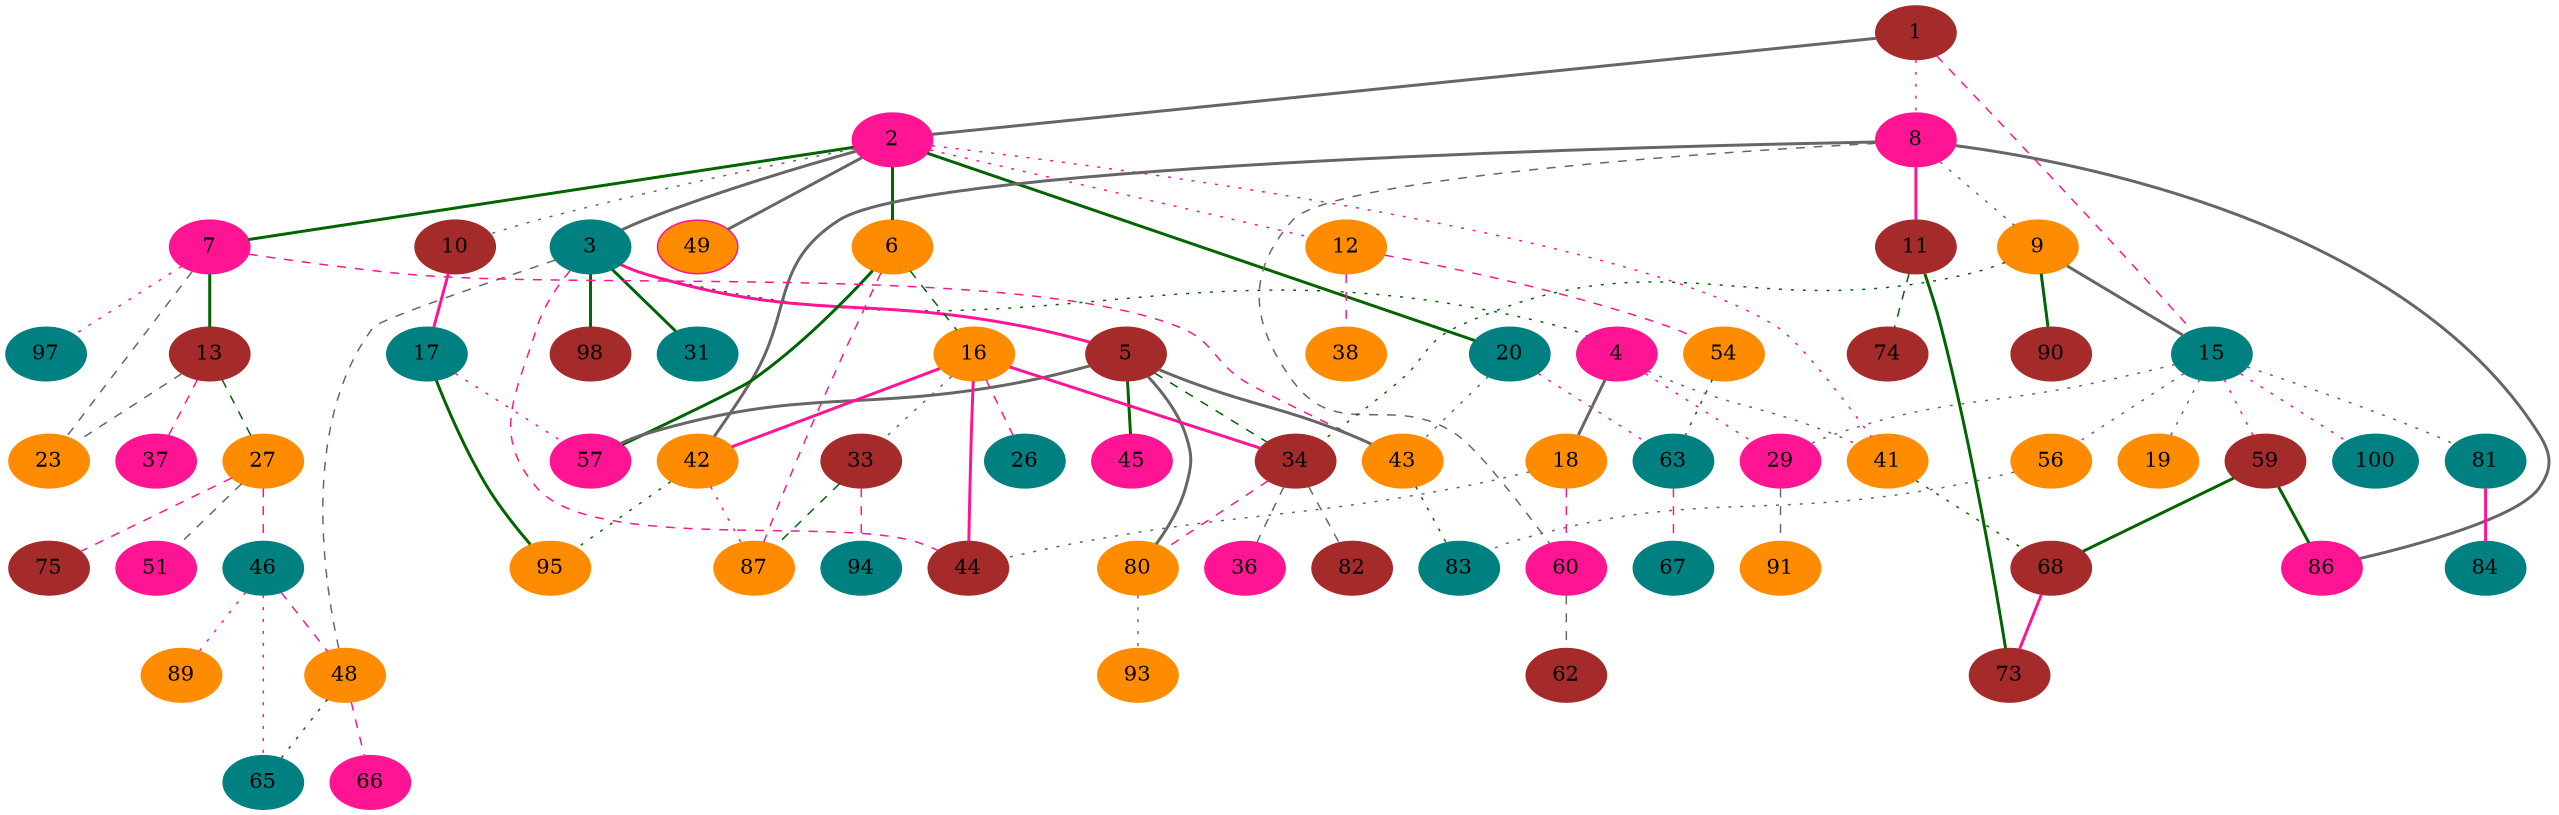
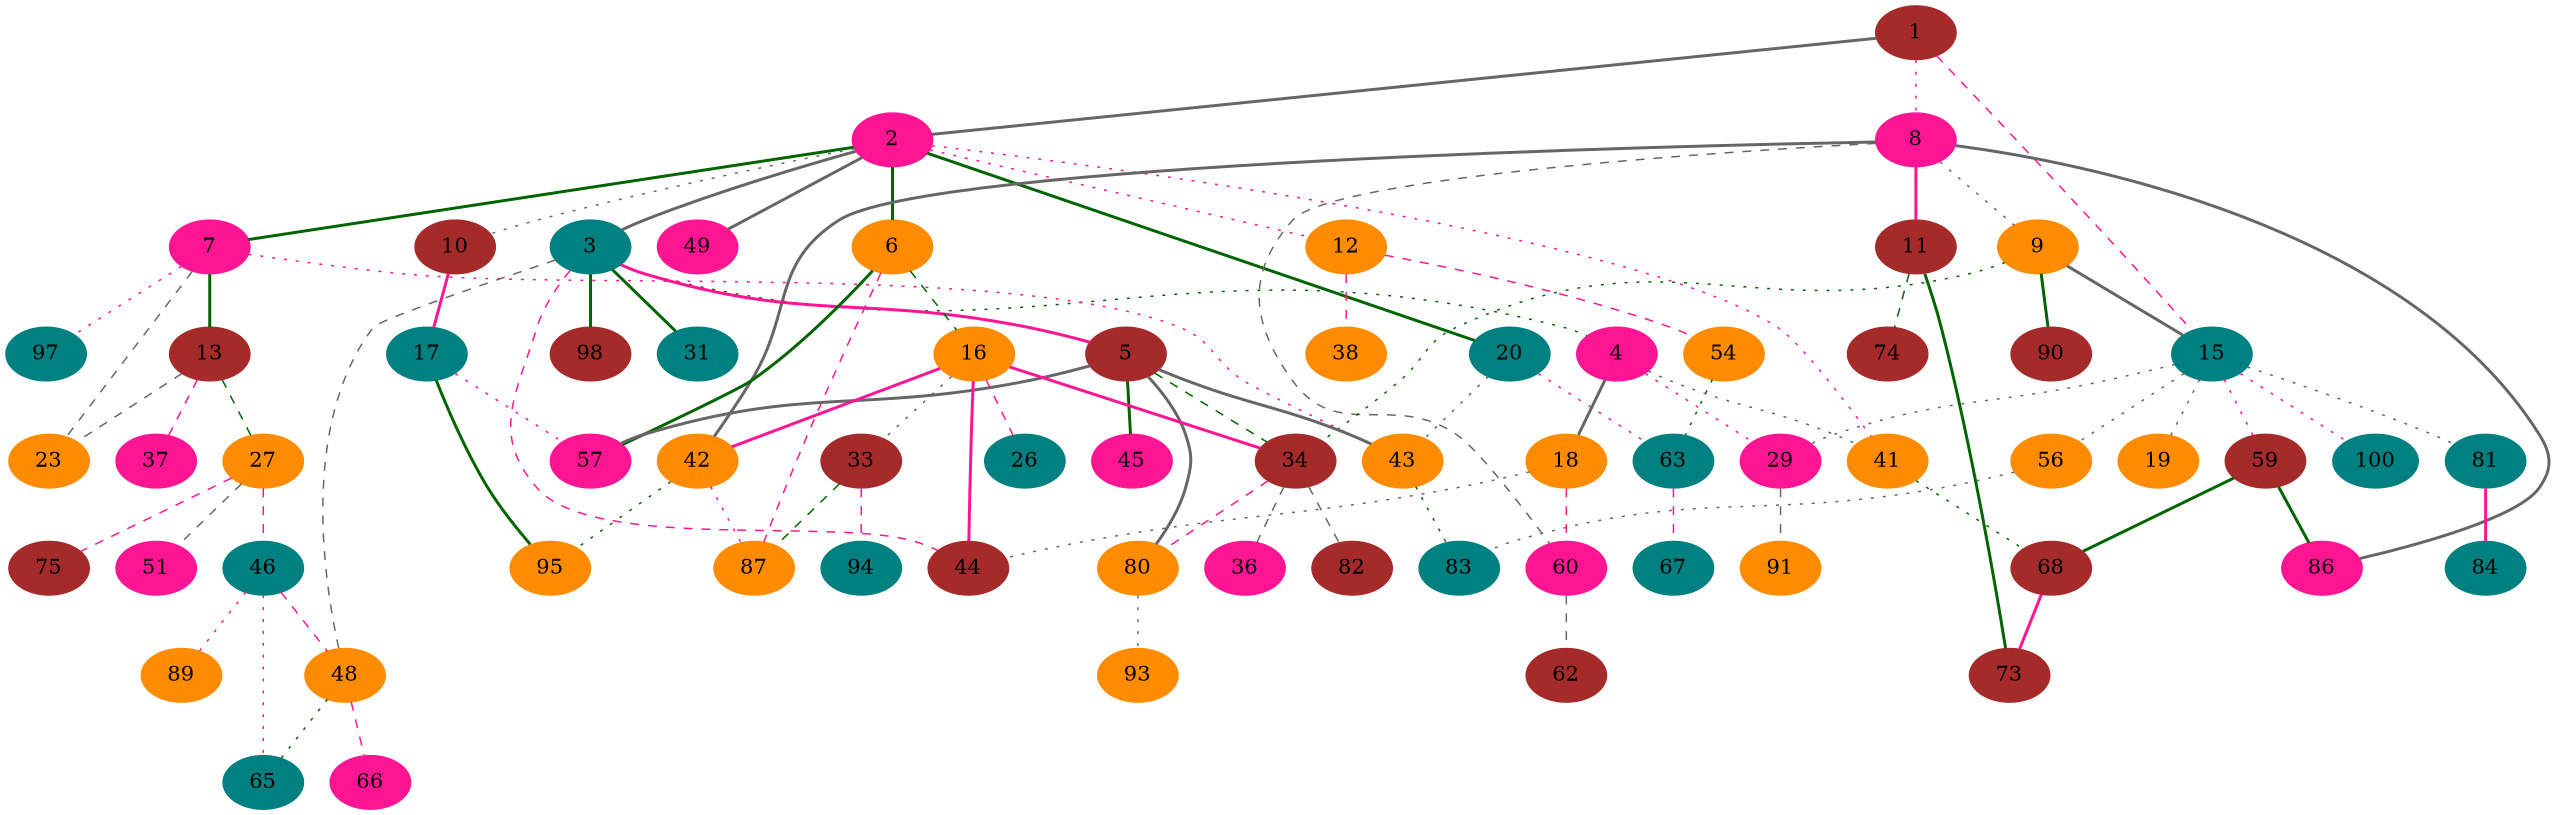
  graph {
    node [color=darkorange style=filled]
    edge [color=deeppink style=bold]
    1 [color=brown super="+35"]
    2 [color=deeppink super="+22"]
    8 [color=deeppink super="+70"]
    15 [color=teal super="+58"]
    3 [color=teal super="+92"]
    6 [super="+24"]
    7 [color=deeppink super="+64"]
    10 [color=brown super="+55"]
    12
    20 [color=teal super="+28"]
    41
-   49 [color=deeppink fillcolor=darkorange]
+   49 [color=deeppink]
    9 [super="+53"]
    11 [color=brown super="+40"]
    42 [super="+47"]
    60 [color=deeppink]
    86 [color=deeppink]
    29 [color=deeppink]
    19
    56
    59 [color=brown]
    81 [color=teal]
    100 [color=teal]
    4 [color=deeppink super="+76"]
    5 [color=brown super="+21"]
    31 [color=teal]
    44 [color=brown super="+99"]
    48
    98 [color=brown]
    57 [color=deeppink super="+72"]
    16 [super="+25"]
    87
    23 [super="+52"]
    43 [super="+79"]
    13 [color=brown super="+14"]
    97 [color=teal]
    17 [color=teal super="+38"]
    n38 [label=38]
    54
    63 [color=teal super="+85"]
    68 [color=brown super="+71"]
    18 [super="+50"]
    34 [color=brown super="+78"]
    45 [color=deeppink]
    80
    65 [color=teal super="+77"]
    66 [color=deeppink super="+69"]
    91
    36 [color=deeppink]
    82 [color=brown]
    83 [color=teal]
    93
    26 [color=teal]
    33 [color=brown super="+39"]
    27 [super="+32"]
    37 [color=deeppink]
    90 [color=brown]
    73 [color=brown super="+88"]
    74 [color=brown]
    95
    62 [color=brown]
    46 [color=teal super="+61"]
    51 [color=deeppink]
    75 [color=brown]
    84 [color=teal]
    94 [color=teal]
    67 [color=teal super="+96"]
    89
    1 -- 2 [color=gray40]
    1 -- 8 [style=dotted]
    1 -- 15 [style=dashed]
    2 -- 3 [color=gray40]
    2 -- 6 [color=darkgreen]
    2 -- 7 [color=darkgreen]
    2 -- 10 [color=gray40 style=dotted]
    2 -- 12 [style=dotted]
    2 -- 20 [color=darkgreen]
    2 -- 41 [style=dotted]
    2 -- 49 [color=gray40]
    8 -- 9 [color=gray40 style=dotted]
    8 -- 11
    8 -- 42 [color=gray40]
    8 -- 60 [color=gray40 style=dashed]
    8 -- 86 [color=gray40]
    15 -- 29 [color=gray40 style=dotted]
    15 -- 19 [color=gray40 style=dotted]
    15 -- 56 [color=gray40 style=dotted]
    15 -- 59 [style=dotted]
    15 -- 81 [color=gray40 style=dotted]
    15 -- 100 [style=dotted]
    3 -- 4 [color=darkgreen style=dotted]
    3 -- 5
    3 -- 31 [color=darkgreen]
    3 -- 44 [style=dashed]
    3 -- 48 [color=gray40 style=dashed]
    3 -- 98 [color=darkgreen]
    6 -- 57 [color=darkgreen]
    6 -- 16 [color=darkgreen style=dashed]
    6 -- 87 [style=dashed]
    7 -- 23 [color=gray40 style=dashed]
-   7 -- 43 [style=dashed]
+   7 -- 43 [style=dotted]
    7 -- 13 [color=darkgreen]
    7 -- 97 [style=dotted]
    10 -- 17
    12 -- n38 [style=dashed]
    12 -- 54 [style=dashed]
    20 -- 43 [color=gray40 style=dotted]
    20 -- 63 [style=dotted]
    41 -- 68 [color=darkgreen style=dotted]
    9 -- 15 [color=gray40]
    9 -- 34 [color=darkgreen style=dotted]
    9 -- 90 [color=darkgreen]
    11 -- 73 [color=darkgreen]
    11 -- 74 [color=darkgreen style=dashed]
    42 -- 87 [style=dotted]
    42 -- 95 [color=darkgreen style=dotted]
    60 -- 62 [color=gray40 style=dashed]
    29 -- 91 [color=gray40 style=dashed]
    56 -- 83 [color=gray40 style=dotted]
    59 -- 86 [color=darkgreen]
    59 -- 68 [color=darkgreen]
    81 -- 84
    4 -- 41 [color=gray40 style=dotted]
    4 -- 29 [style=dotted]
    4 -- 18 [color=gray40]
    5 -- 57 [color=gray40]
    5 -- 43 [color=gray40]
    5 -- 34 [color=darkgreen style=dashed]
    5 -- 45 [color=darkgreen]
    5 -- 80 [color=gray40]
    48 -- 65 [color=darkgreen style=dotted]
    48 -- 66 [style=dashed]
    16 -- 42
    16 -- 44
    16 -- 34
    16 -- 26 [style=dashed]
    16 -- 33 [color=gray40 style=dotted]
    43 -- 83 [color=darkgreen style=dotted]
    13 -- 23 [color=gray40 style=dashed]
    13 -- 27 [color=darkgreen style=dashed]
    13 -- 37 [style=dashed]
    17 -- 57 [style=dotted]
    17 -- 95 [color=darkgreen]
    54 -- 63 [color=darkgreen style=dotted]
    63 -- 67 [style=dashed]
    68 -- 73
    18 -- 60 [style=dashed]
    18 -- 44 [color=gray40 style=dotted]
    34 -- 80 [style=dashed]
    34 -- 36 [color=gray40 style=dashed]
    34 -- 82 [color=gray40 style=dashed]
    80 -- 93 [color=gray40 style=dotted]
    33 -- 87 [color=darkgreen style=dashed]
    33 -- 94 [style=dashed]
    27 -- 46 [style=dashed]
    27 -- 51 [color=gray40 style=dashed]
    27 -- 75 [style=dashed]
    46 -- 48 [style=dashed]
    46 -- 65 [style=dotted]
    46 -- 89 [style=dotted]
  }
